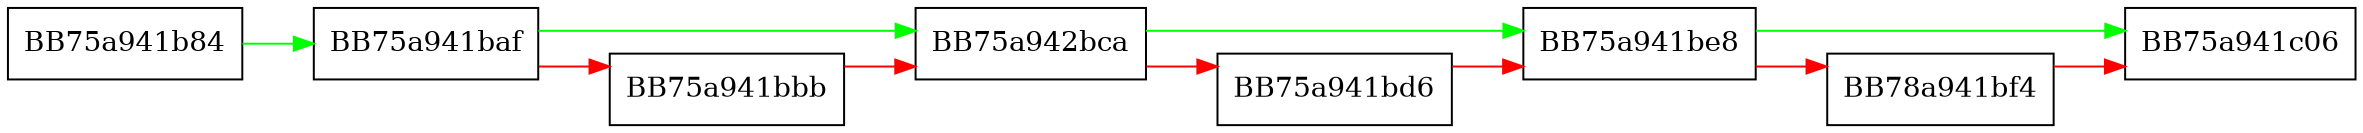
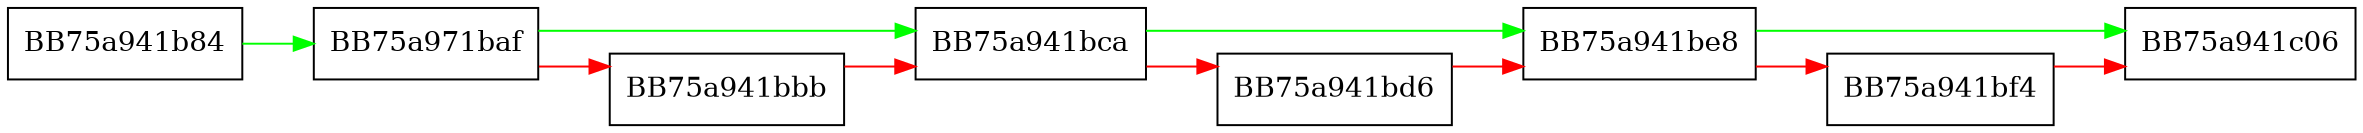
  digraph {
    rankdir=LR
    splines=ortho
    node [shape=box]
    edge [color=red]
    BB75a941b84
-   BB75a941baf
-   BB75a941bca [label=BB75a942bca]
+   BB75a941baf [label=BB75a971baf]
+   BB75a941bca
    BB75a941bbb
    BB75a941be8
    BB75a941bd6
    BB75a941c06
-   BB75a941bf4 [label=BB78a941bf4]
+   BB75a941bf4
    BB75a941b84 -> BB75a941baf [color=green]
    BB75a941baf -> BB75a941bca [color=green]
    BB75a941baf -> BB75a941bbb
    BB75a941bca -> BB75a941be8 [color=green]
    BB75a941bca -> BB75a941bd6
    BB75a941bbb -> BB75a941bca
    BB75a941be8 -> BB75a941c06 [color=green]
    BB75a941be8 -> BB75a941bf4
    BB75a941bd6 -> BB75a941be8
    BB75a941bf4 -> BB75a941c06
  }
